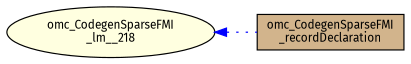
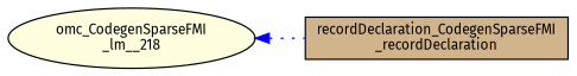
  digraph {
    rankdir=LR
    fontname="Fira Sans"
    node [color=black fontname="Fira Sans" fontsize=10 style=filled]
    n1 [fillcolor=lightyellow fontcolor=black height=0.2 label="omc_CodegenSparseFMI\l_lm__218" shape=ellipse width=0.4]
-   n2 [fillcolor=tan height=0.2 label="omc_CodegenSparseFMI\l_recordDeclaration" shape=box width=0.4]
+   n2 [fillcolor=tan height=0.2 label="recordDeclaration_CodegenSparseFMI\l_recordDeclaration" shape=box width=0.4]
    n1 -> n2 [color=blue dir=back fontname="Fira Sans" fontsize=10 labelfontname=Helvetica labelfontsize=10 style=dotted]
  }
